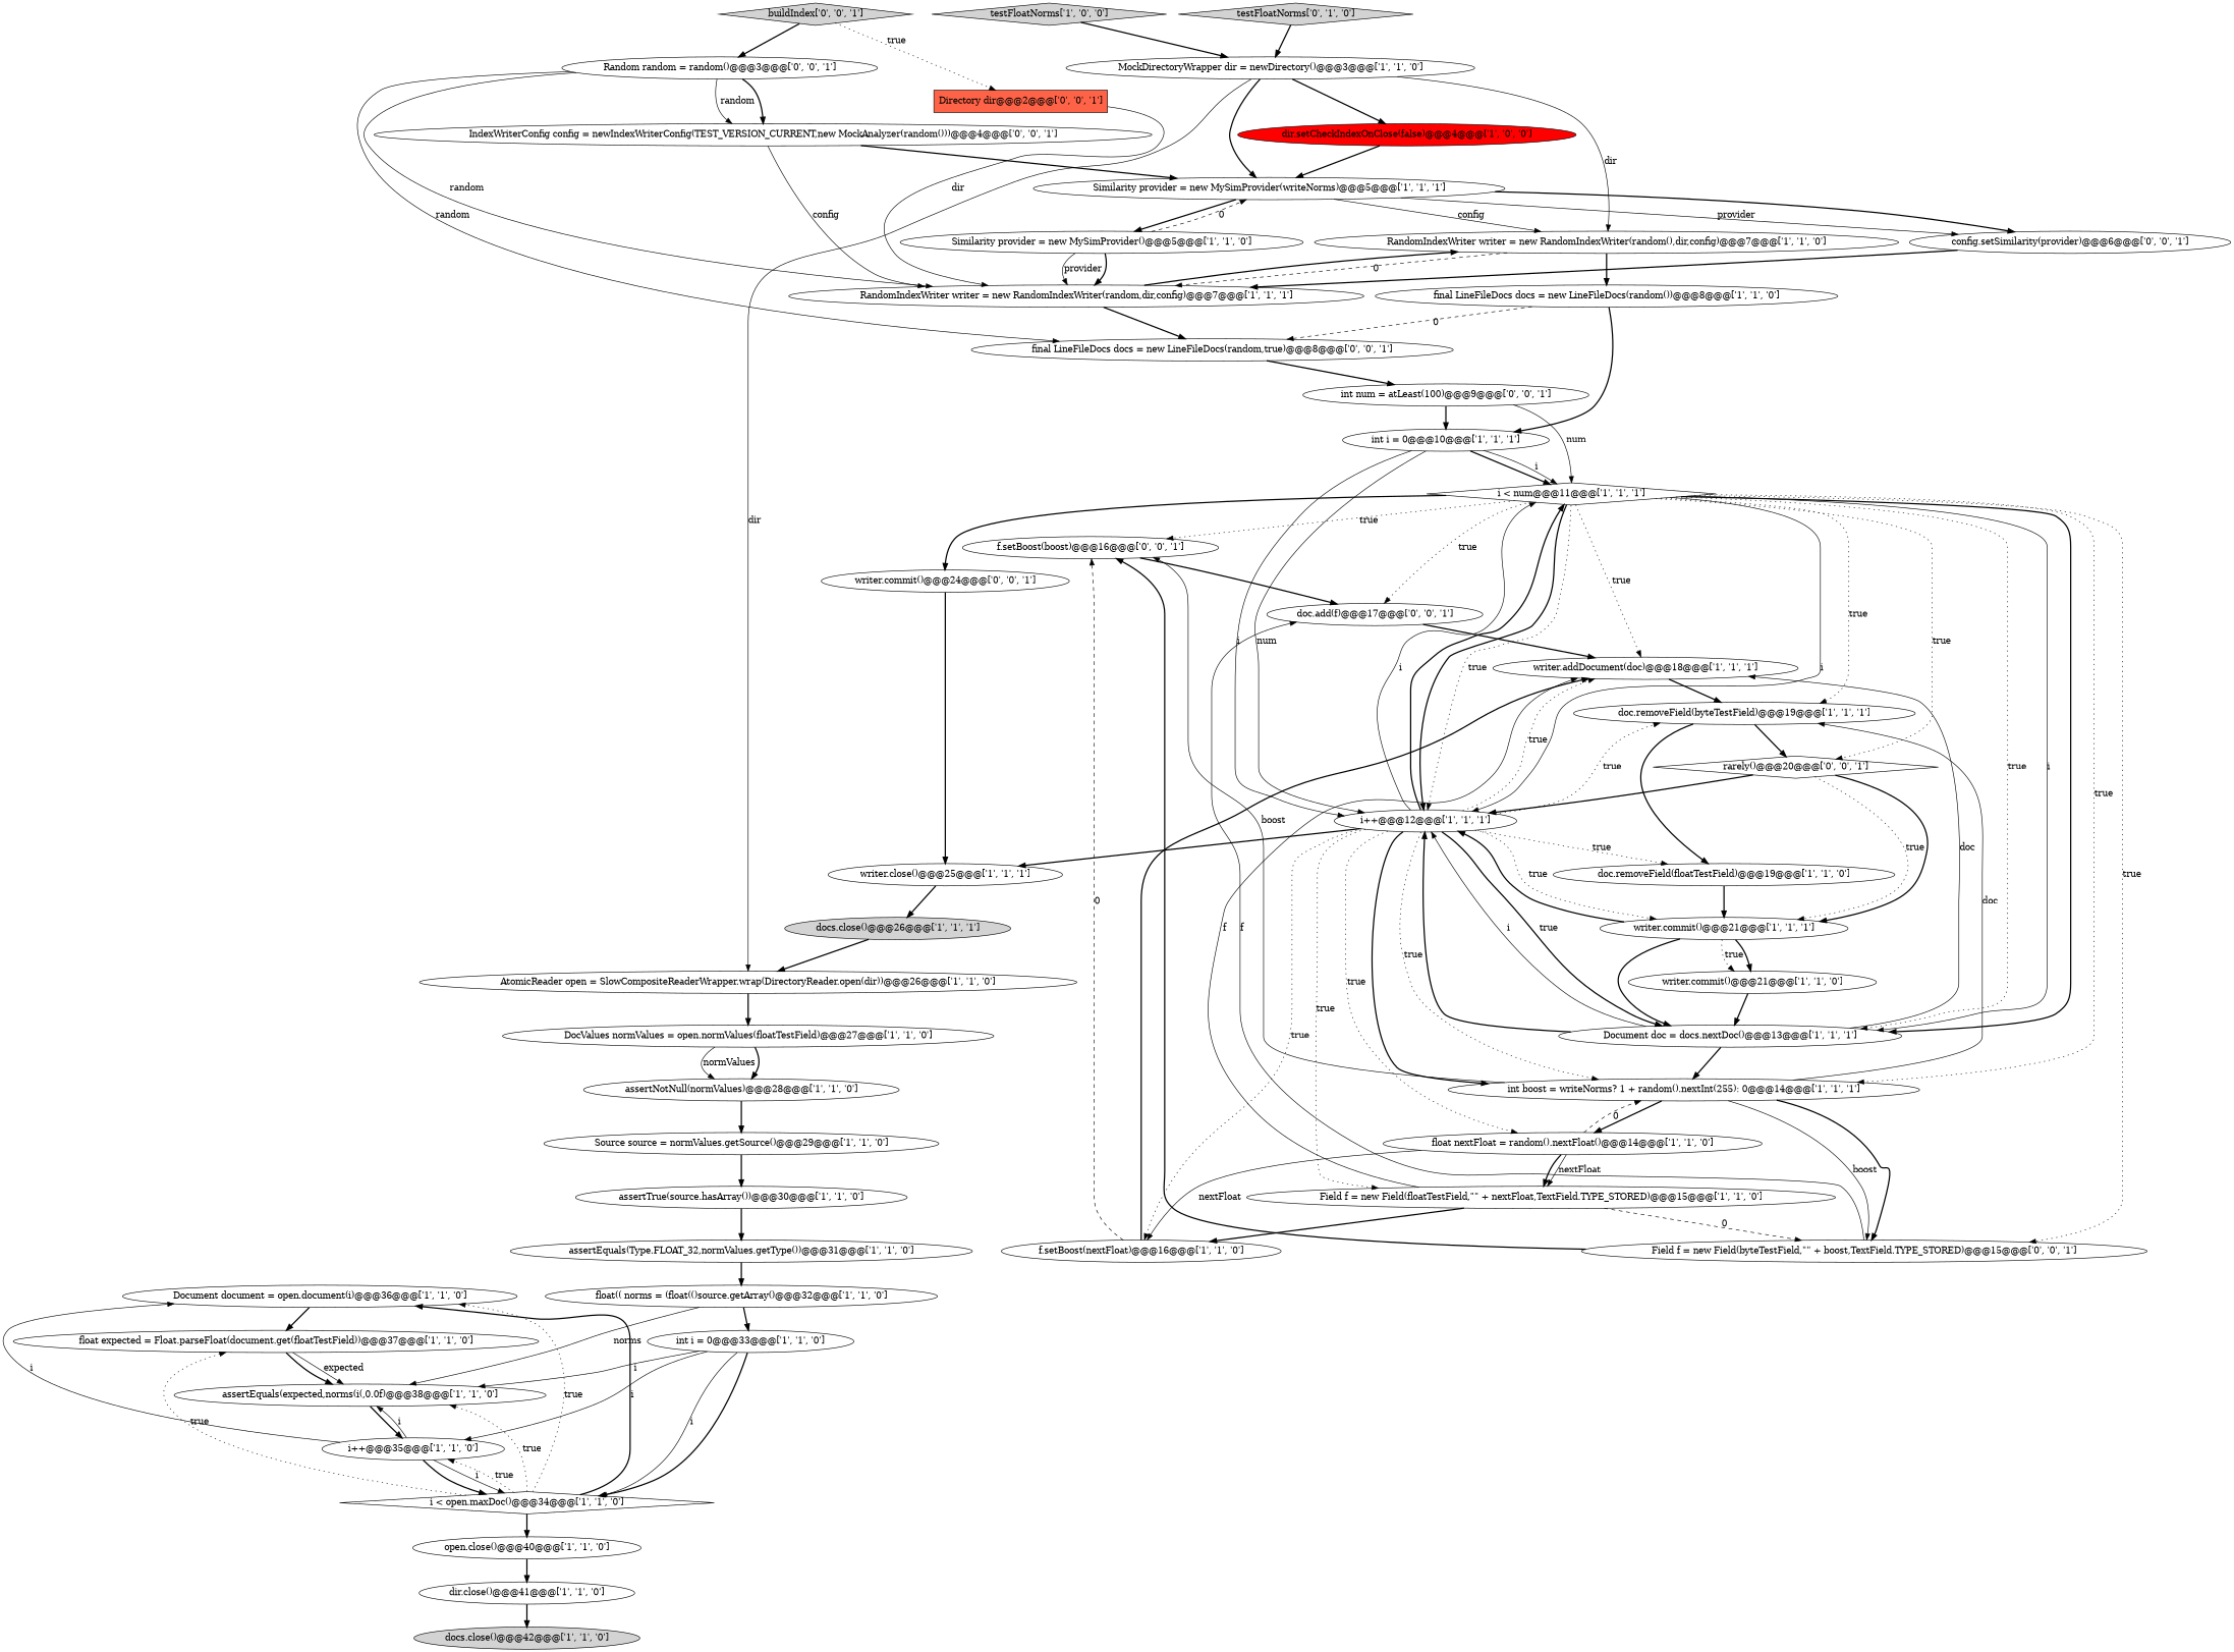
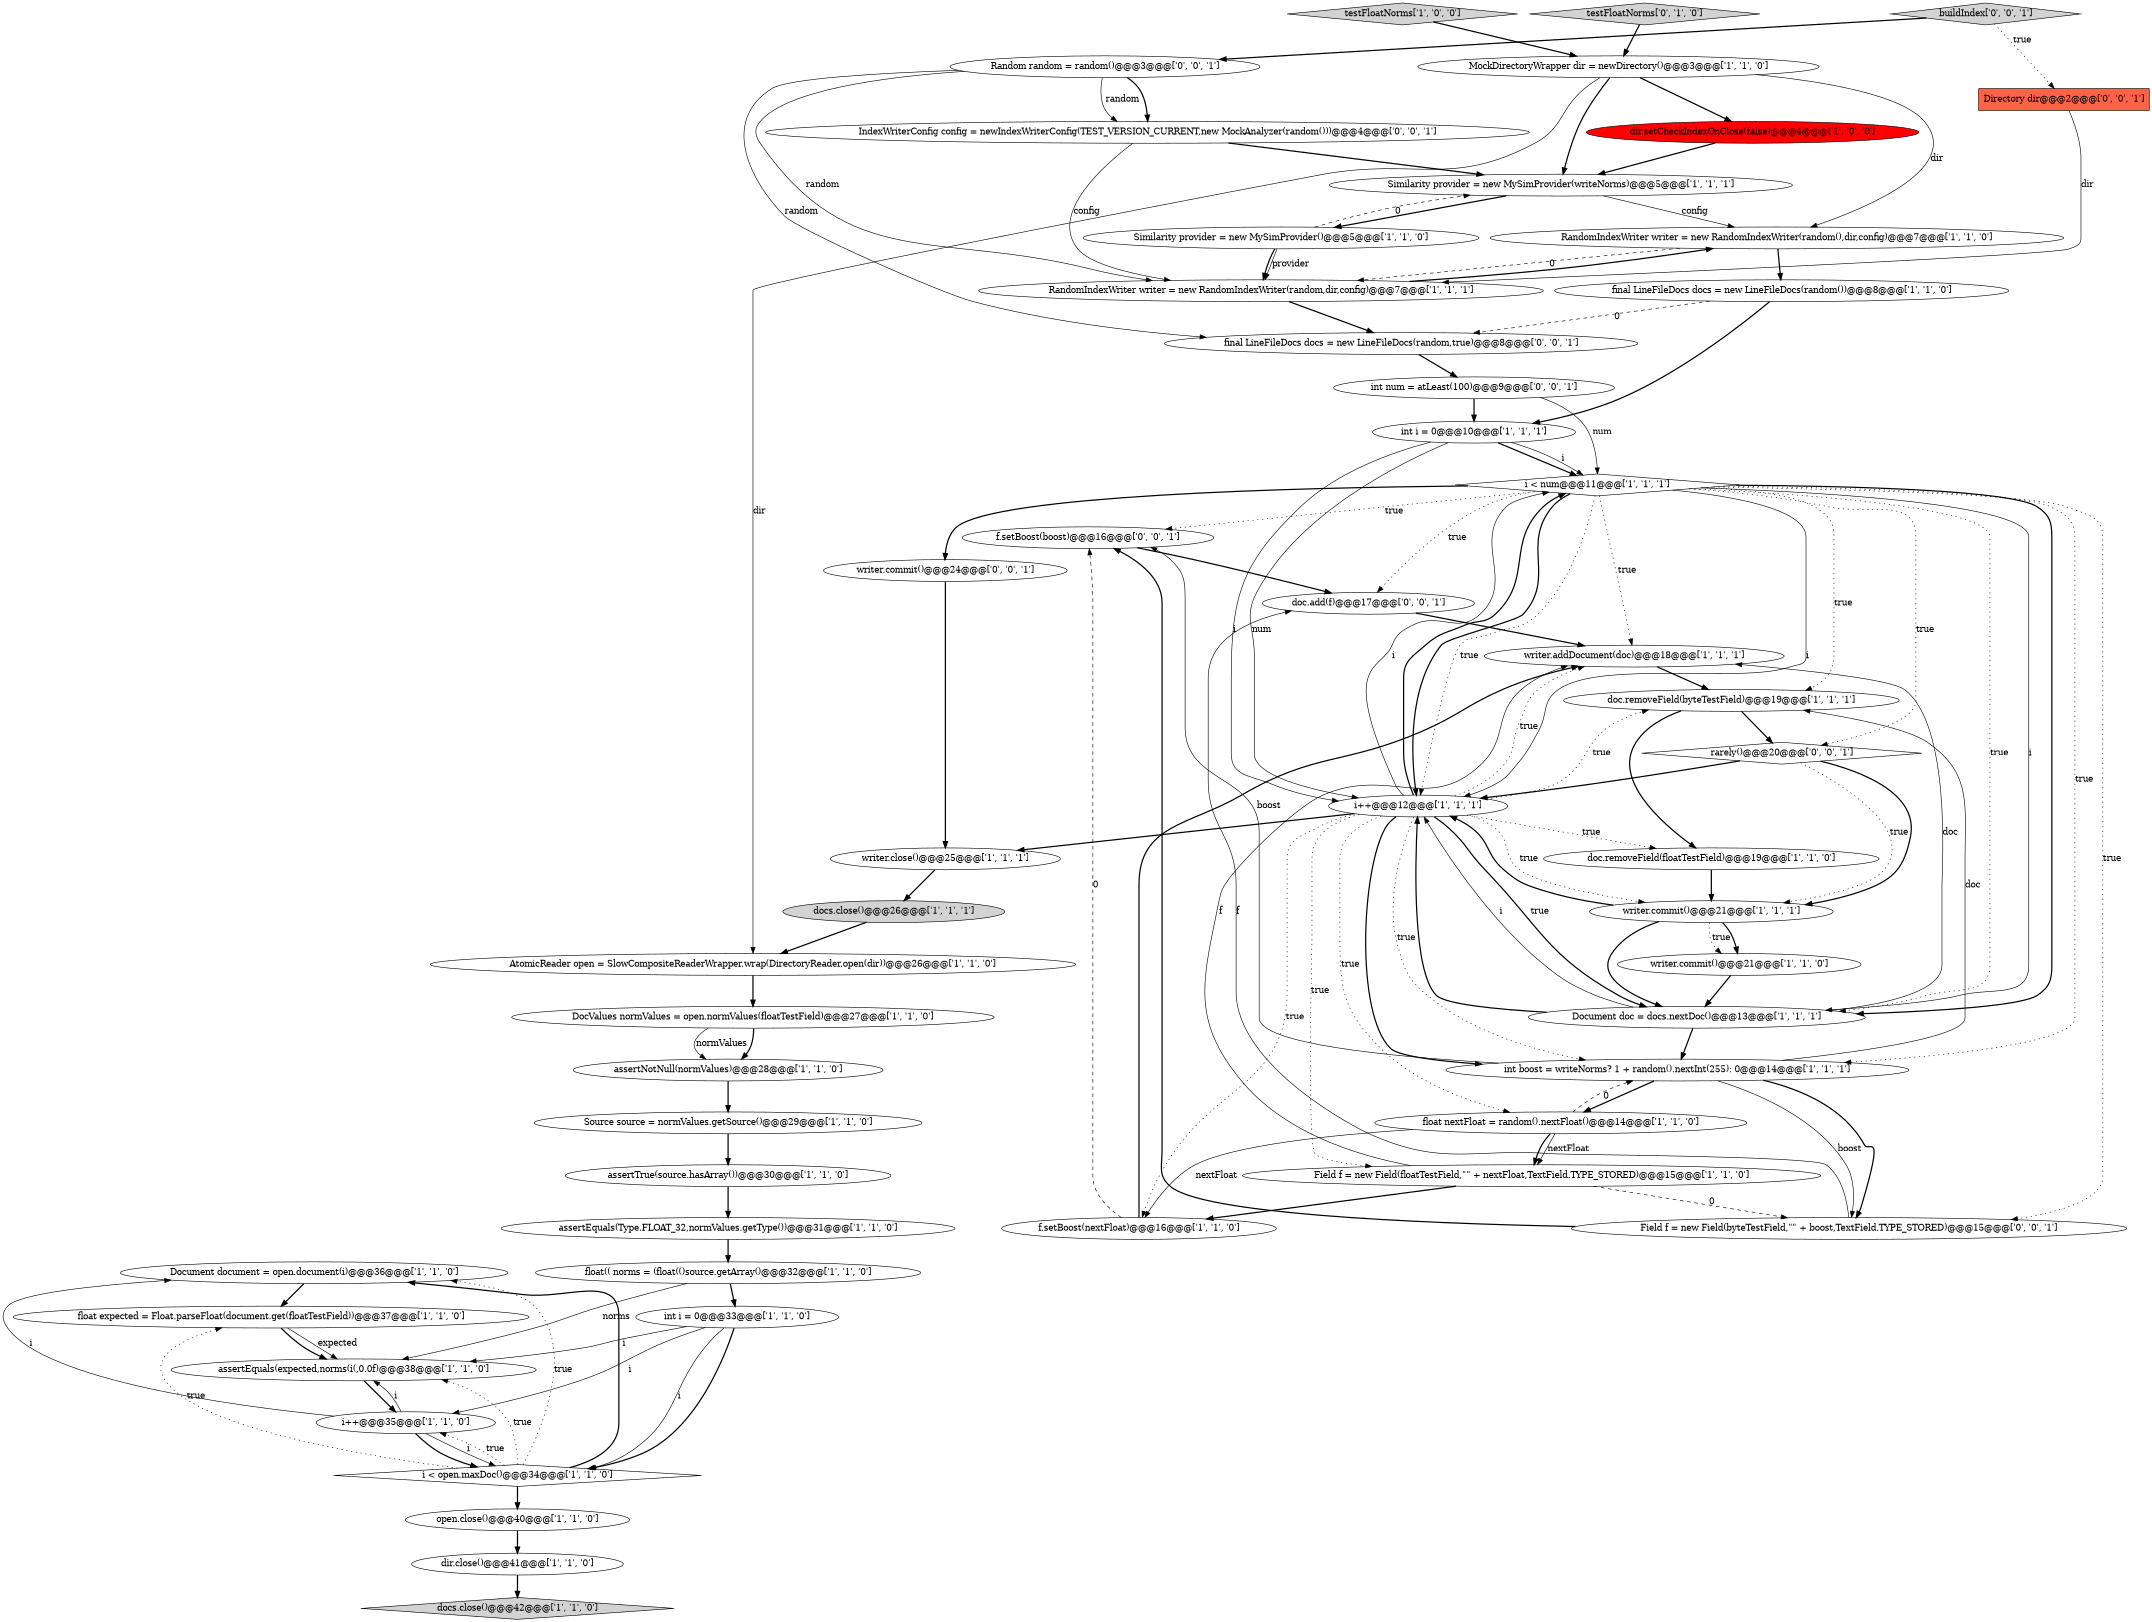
  digraph {
    node [fillcolor=white shape=ellipse style=filled]
    edge [style=bold]
    n1 [label="Document document = open.document(i)@@@36@@@['1', '1', '0']"]
    n2 [label="float expected = Float.parseFloat(document.get(floatTestField))@@@37@@@['1', '1', '0']"]
    n3 [label="assertEquals(expected,norms(i(,0.0f)@@@38@@@['1', '1', '0']"]
    n4 [label="open.close()@@@40@@@['1', '1', '0']"]
    n5 [label="dir.close()@@@41@@@['1', '1', '0']"]
-   n6 [fillcolor=lightgray label="docs.close()@@@42@@@['1', '1', '0']"]
+   n6 [fillcolor=lightgray label="docs.close()@@@42@@@['1', '1', '0']" shape=diamond]
    n7 [label="MockDirectoryWrapper dir = newDirectory()@@@3@@@['1', '1', '0']"]
    n8 [fillcolor=red label="dir.setCheckIndexOnClose(false)@@@4@@@['1', '0', '0']"]
    n9 [label="Similarity provider = new MySimProvider(writeNorms)@@@5@@@['1', '1', '1']"]
    n10 [label="AtomicReader open = SlowCompositeReaderWrapper.wrap(DirectoryReader.open(dir))@@@26@@@['1', '1', '0']"]
    n11 [label="RandomIndexWriter writer = new RandomIndexWriter(random(),dir,config)@@@7@@@['1', '1', '0']"]
    n12 [label="Similarity provider = new MySimProvider()@@@5@@@['1', '1', '0']"]
-   n13 [label="config.setSimilarity(provider)@@@6@@@['0', '0', '1']"]
    n14 [label="DocValues normValues = open.normValues(floatTestField)@@@27@@@['1', '1', '0']"]
    n15 [label="RandomIndexWriter writer = new RandomIndexWriter(random,dir,config)@@@7@@@['1', '1', '1']"]
    n16 [label="final LineFileDocs docs = new LineFileDocs(random())@@@8@@@['1', '1', '0']"]
    n17 [label="i < num@@@11@@@['1', '1', '1']" shape=diamond]
    n18 [label="f.setBoost(boost)@@@16@@@['0', '0', '1']"]
    n19 [label="doc.removeField(byteTestField)@@@19@@@['1', '1', '1']"]
    n20 [label="doc.add(f)@@@17@@@['0', '0', '1']"]
    n21 [label="Field f = new Field(byteTestField,\"\" + boost,TextField.TYPE_STORED)@@@15@@@['0', '0', '1']"]
    n22 [label="writer.addDocument(doc)@@@18@@@['1', '1', '1']"]
    n23 [label="int boost = writeNorms? 1 + random().nextInt(255): 0@@@14@@@['1', '1', '1']"]
    n24 [label="writer.commit()@@@24@@@['0', '0', '1']"]
    n25 [label="i++@@@12@@@['1', '1', '1']"]
    n26 [label="Document doc = docs.nextDoc()@@@13@@@['1', '1', '1']"]
    n27 [label="rarely()@@@20@@@['0', '0', '1']" shape=diamond]
    n28 [label="doc.removeField(floatTestField)@@@19@@@['1', '1', '0']"]
    n29 [label="float nextFloat = random().nextFloat()@@@14@@@['1', '1', '0']"]
    n30 [label="writer.close()@@@25@@@['1', '1', '1']"]
    n31 [label="Field f = new Field(floatTestField,\"\" + nextFloat,TextField.TYPE_STORED)@@@15@@@['1', '1', '0']"]
    n32 [label="f.setBoost(nextFloat)@@@16@@@['1', '1', '0']"]
    n33 [label="writer.commit()@@@21@@@['1', '1', '1']"]
    n34 [label="final LineFileDocs docs = new LineFileDocs(random,true)@@@8@@@['0', '0', '1']"]
    n35 [label="int num = atLeast(100)@@@9@@@['0', '0', '1']"]
    n36 [label="assertNotNull(normValues)@@@28@@@['1', '1', '0']"]
    n37 [label="Source source = normValues.getSource()@@@29@@@['1', '1', '0']"]
    n38 [label="assertTrue(source.hasArray())@@@30@@@['1', '1', '0']"]
    n39 [label="IndexWriterConfig config = newIndexWriterConfig(TEST_VERSION_CURRENT,new MockAnalyzer(random()))@@@4@@@['0', '0', '1']"]
    n40 [label="assertEquals(Type.FLOAT_32,normValues.getType())@@@31@@@['1', '1', '0']"]
    n41 [label="float(( norms = (float(()source.getArray()@@@32@@@['1', '1', '0']"]
    n42 [fillcolor=lightgray label="buildIndex['0', '0', '1']" shape=diamond]
    n43 [label="Random random = random()@@@3@@@['0', '0', '1']"]
    n44 [fillcolor=tomato label="Directory dir@@@2@@@['0', '0', '1']" shape=box]
    n45 [label="int i = 0@@@10@@@['1', '1', '1']"]
    n46 [label="writer.commit()@@@21@@@['1', '1', '0']"]
    n47 [label="int i = 0@@@33@@@['1', '1', '0']"]
    n48 [label="i++@@@35@@@['1', '1', '0']"]
    n49 [label="i < open.maxDoc()@@@34@@@['1', '1', '0']" shape=diamond]
    n50 [fillcolor=lightgray label="testFloatNorms['1', '0', '0']" shape=diamond]
    n51 [fillcolor=lightgray label="docs.close()@@@26@@@['1', '1', '1']"]
    n52 [fillcolor=lightgray label="testFloatNorms['0', '1', '0']" shape=diamond]
    n1 -> n2
    n2 -> n3 [label=expected style=solid]
    n2 -> n3
    n3 -> n48
    n4 -> n5
    n5 -> n6
    n7 -> n8
    n7 -> n9
    n7 -> n10 [label=dir style=solid]
    n7 -> n11 [label=dir style=solid]
    n8 -> n9
    n9 -> n11 [label=config style=solid]
    n9 -> n12
-   n9 -> n13
-   n9 -> n13 [label=provider style=solid]
    n10 -> n14
    n11 -> n15 [label=0 style=dashed]
    n11 -> n16
    n12 -> n9 [label=0 style=dashed]
    n12 -> n15
    n12 -> n15 [label=provider style=solid]
-   n13 -> n15
    n14 -> n36
    n14 -> n36 [label=normValues style=solid]
    n15 -> n11
    n15 -> n34
    n16 -> n34 [label=0 style=dashed]
    n16 -> n45
    n17 -> n18 [label=true style=dotted]
    n17 -> n19 [label=true style=dotted]
    n17 -> n20 [label=true style=dotted]
    n17 -> n21 [label=true style=dotted]
    n17 -> n22 [label=true style=dotted]
    n17 -> n23 [label=true style=dotted]
    n17 -> n24
    n17 -> n25
    n17 -> n25 [label=true style=dotted]
    n17 -> n25 [label=i style=solid]
    n17 -> n26 [label=true style=dotted]
    n17 -> n26
    n17 -> n26 [label=i style=solid]
    n17 -> n27 [label=true style=dotted]
    n18 -> n20
    n19 -> n27
    n19 -> n28
    n20 -> n22
    n21 -> n18
    n21 -> n20 [label=f style=solid]
    n22 -> n19
    n23 -> n18 [label=boost style=solid]
    n23 -> n19 [label=doc style=solid]
    n23 -> n21 [label=boost style=solid]
    n23 -> n21
    n23 -> n29
    n24 -> n30
    n25 -> n17 [label=i style=solid]
    n25 -> n17
    n25 -> n19 [label=true style=dotted]
    n25 -> n22 [label=true style=dotted]
    n25 -> n23
    n25 -> n23 [label=true style=dotted]
    n25 -> n26 [label=true]
    n25 -> n28 [label=true style=dotted]
    n25 -> n29 [label=true style=dotted]
    n25 -> n30
    n25 -> n31 [label=true style=dotted]
    n25 -> n32 [label=true style=dotted]
    n25 -> n33 [label=true style=dotted]
    n26 -> n22 [label=doc style=solid]
    n26 -> n23
    n26 -> n25
    n26 -> n25 [label=i style=solid]
    n27 -> n25
    n27 -> n33 [label=true style=dotted]
    n27 -> n33
    n28 -> n33
    n29 -> n23 [label=0 style=dashed]
    n29 -> n31 [label=nextFloat style=solid]
    n29 -> n31
    n29 -> n32 [label=nextFloat style=solid]
    n30 -> n51
    n31 -> n21 [label=0 style=dashed]
    n31 -> n22 [label=f style=solid]
    n31 -> n32
    n32 -> n18 [label=0 style=dashed]
    n32 -> n22
    n33 -> n25
    n33 -> n26
    n33 -> n46 [label=true style=dotted]
    n33 -> n46
    n34 -> n35
    n35 -> n17 [label=num style=solid]
    n35 -> n45
    n36 -> n37
    n37 -> n38
    n38 -> n40
    n39 -> n9
    n39 -> n15 [label=config style=solid]
    n40 -> n41
    n41 -> n3 [label=norms style=solid]
    n41 -> n47
    n42 -> n43
    n42 -> n44 [label=true style=dotted]
    n43 -> n15 [label=random style=solid]
    n43 -> n34 [label=random style=solid]
    n43 -> n39 [label=random style=solid]
    n43 -> n39
    n44 -> n15 [label=dir style=solid]
    n45 -> n17
    n45 -> n17 [label=i style=solid]
    n45 -> n25 [label=num style=solid]
    n45 -> n25 [label=i style=solid]
    n46 -> n26
    n47 -> n3 [label=i style=solid]
    n47 -> n48 [label=i style=solid]
    n47 -> n49 [label=i style=solid]
    n47 -> n49
    n48 -> n1 [label=i style=solid]
    n48 -> n3 [label=i style=solid]
    n48 -> n49
    n48 -> n49 [label=i style=solid]
    n49 -> n1 [label=true style=dotted]
    n49 -> n1
    n49 -> n2 [label=true style=dotted]
    n49 -> n3 [label=true style=dotted]
    n49 -> n4
    n49 -> n48 [label=true style=dotted]
    n50 -> n7
    n51 -> n10
    n52 -> n7
  }
